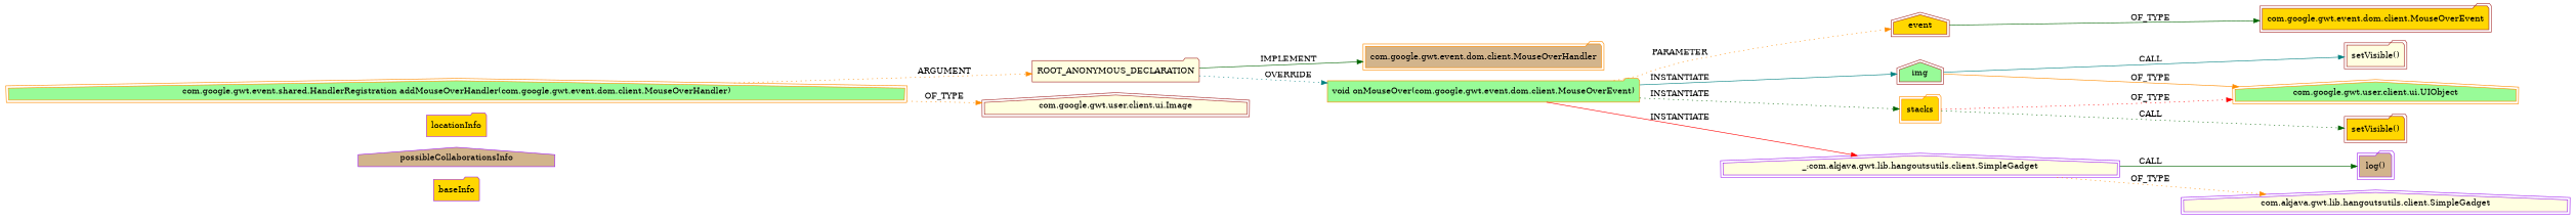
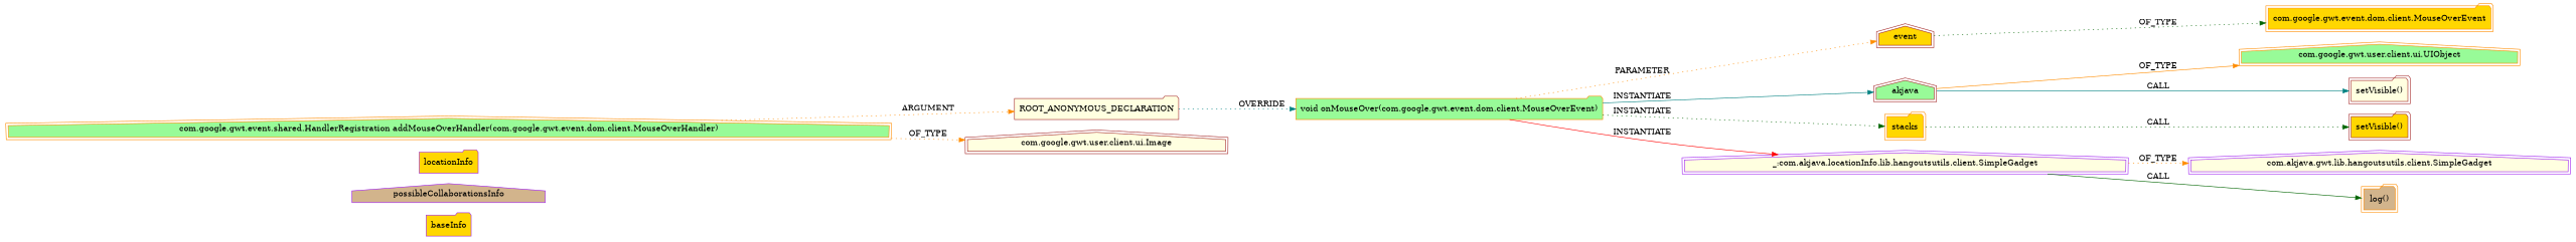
  digraph {
    rankdir=LR
    node [color=brown fillcolor=gold shape=folder style=filled isFrameworkType=true vertexType=FRAMEWORK_CLASS_TYPE peripheries=2]
    edge [color=darkgreen style=dotted]
    baseInfo [category=extension_graph color=purple graphId=562 isAnonymous=true possibleRelation=false isFrameworkType="" vertexType="" peripheries=""]
    possibleCollaborationsInfo [color=purple fillcolor=tan shape=house isFrameworkType="" vertexType="" peripheries=""]
    locationInfo [color=purple contextSignature="void onApiReady()" filePath="/akjava-GWT-Hangouts/GWT-Hangouts-master/apps/sound-player/src/com/akjava/gwt/hangout/soundplayer/client/HangoutSoundPlayer.java" graphId=562 projectName="akjava-GWT-Hangouts" isFrameworkType="" vertexType="" peripheries=""]
    n4 [fillcolor=lightyellow isFrameworkType=false label=ROOT_ANONYMOUS_DECLARATION vertexType=ROOT_ANONYMOUS_DECLARATION peripheries=""]
-   n5 [color=darkorange fillcolor=tan label="com.google.gwt.event.dom.client.MouseOverHandler" vertexType=FRAMEWORK_INTERFACE_TYPE]
    n6 [color=darkorange fillcolor=palegreen isFrameworkType=false label="void onMouseOver(com.google.gwt.event.dom.client.MouseOverEvent)" vertexType=OVERRIDING_METHOD_DECLARATION peripheries=""]
    n7 [label=event shape=house vertexType=PARAMETER_DECLARATION]
-   n8 [fillcolor=palegreen label=img shape=house vertexType=VARIABLE_EXPRESION]
+   n8 [fillcolor=palegreen label=akjava shape=house vertexType=VARIABLE_EXPRESION]
    n9 [color=darkorange label=stacks vertexType=VARIABLE_EXPRESION]
-   n10 [color=purple fillcolor=lightyellow label="_:com.akjava.gwt.lib.hangoutsutils.client.SimpleGadget" shape=house vertexType=VARIABLE_EXPRESION]
+   n10 [color=purple fillcolor=lightyellow label="_:com.akjava.locationInfo.lib.hangoutsutils.client.SimpleGadget" shape=house vertexType=VARIABLE_EXPRESION]
    n11 [color=darkorange fillcolor=palegreen label="com.google.gwt.event.shared.HandlerRegistration addMouseOverHandler(com.google.gwt.event.dom.client.MouseOverHandler)" shape=house vertexType=OUTSIDE_CALL]
    n12 [fillcolor=lightyellow label="com.google.gwt.user.client.ui.Image" shape=house]
-   n13 [label="com.google.gwt.event.dom.client.MouseOverEvent"]
+   n13 [color=darkorange label="com.google.gwt.event.dom.client.MouseOverEvent"]
    n14 [color=darkorange fillcolor=palegreen label="com.google.gwt.user.client.ui.UIObject" shape=house]
    n15 [fillcolor=lightyellow label="setVisible()" vertexType=INSIDE_CALL]
    n16 [label="setVisible()" vertexType=INSIDE_CALL]
    n17 [color=purple fillcolor=lightyellow label="com.akjava.gwt.lib.hangoutsutils.client.SimpleGadget" shape=house]
-   n18 [color=purple fillcolor=tan label="log()" vertexType=INSIDE_CALL]
-   n4 -> n5 [label=IMPLEMENT style=solid]
+   n18 [color=darkorange fillcolor=tan label="log()" vertexType=INSIDE_CALL]
    n4 -> n6 [color=teal label=OVERRIDE]
    n6 -> n7 [color=darkorange label=PARAMETER]
    n6 -> n8 [color=teal label=INSTANTIATE style=solid]
    n6 -> n9 [label=INSTANTIATE]
    n6 -> n10 [color=red label=INSTANTIATE style=solid]
-   n7 -> n13 [label=OF_TYPE style=solid]
+   n7 -> n13 [label=OF_TYPE]
    n8 -> n14 [color=darkorange label=OF_TYPE style=solid]
    n8 -> n15 [color=teal label=CALL style=solid]
-   n9 -> n14 [color=red label=OF_TYPE]
    n9 -> n16 [label=CALL]
    n10 -> n17 [color=darkorange label=OF_TYPE]
    n10 -> n18 [label=CALL style=solid]
    n11 -> n4 [color=darkorange label=ARGUMENT]
    n11 -> n12 [color=darkorange label=OF_TYPE]
  }
